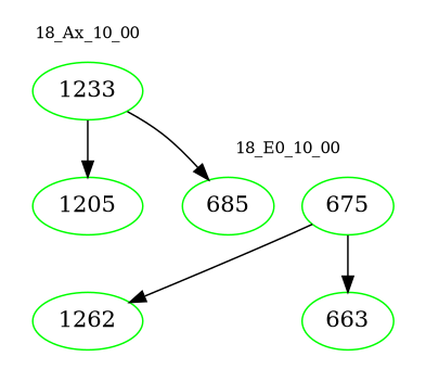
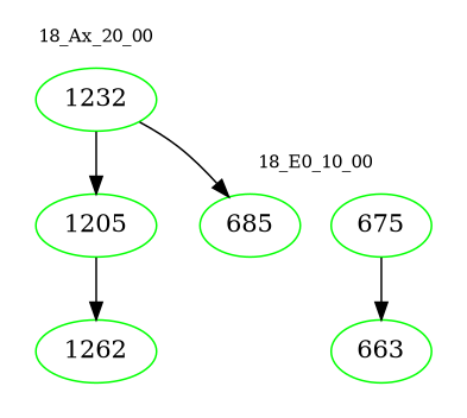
  digraph {
    node [color=green]
    edge [color=black]
-   n1 [label=1233]
+   n1 [label=1232]
    n2 [label=1205]
    n3 [label=1262]
    n4 [label=675]
    n5 [label=663]
    n6 [label=685]
    subgraph cluster_1 {
      color=white
      fontsize=10
-     label="18_Ax_10_00"
+     label="18_Ax_20_00"
      n1
      n2
      n3
    }
    subgraph cluster_2 {
      color=white
      fontsize=10
      label="18_E0_10_00"
      n4
      n5
      n6
    }
    n1 -> n2
    n1 -> n6
-   n4 -> n3
+   n2 -> n3
    n4 -> n5
  }
